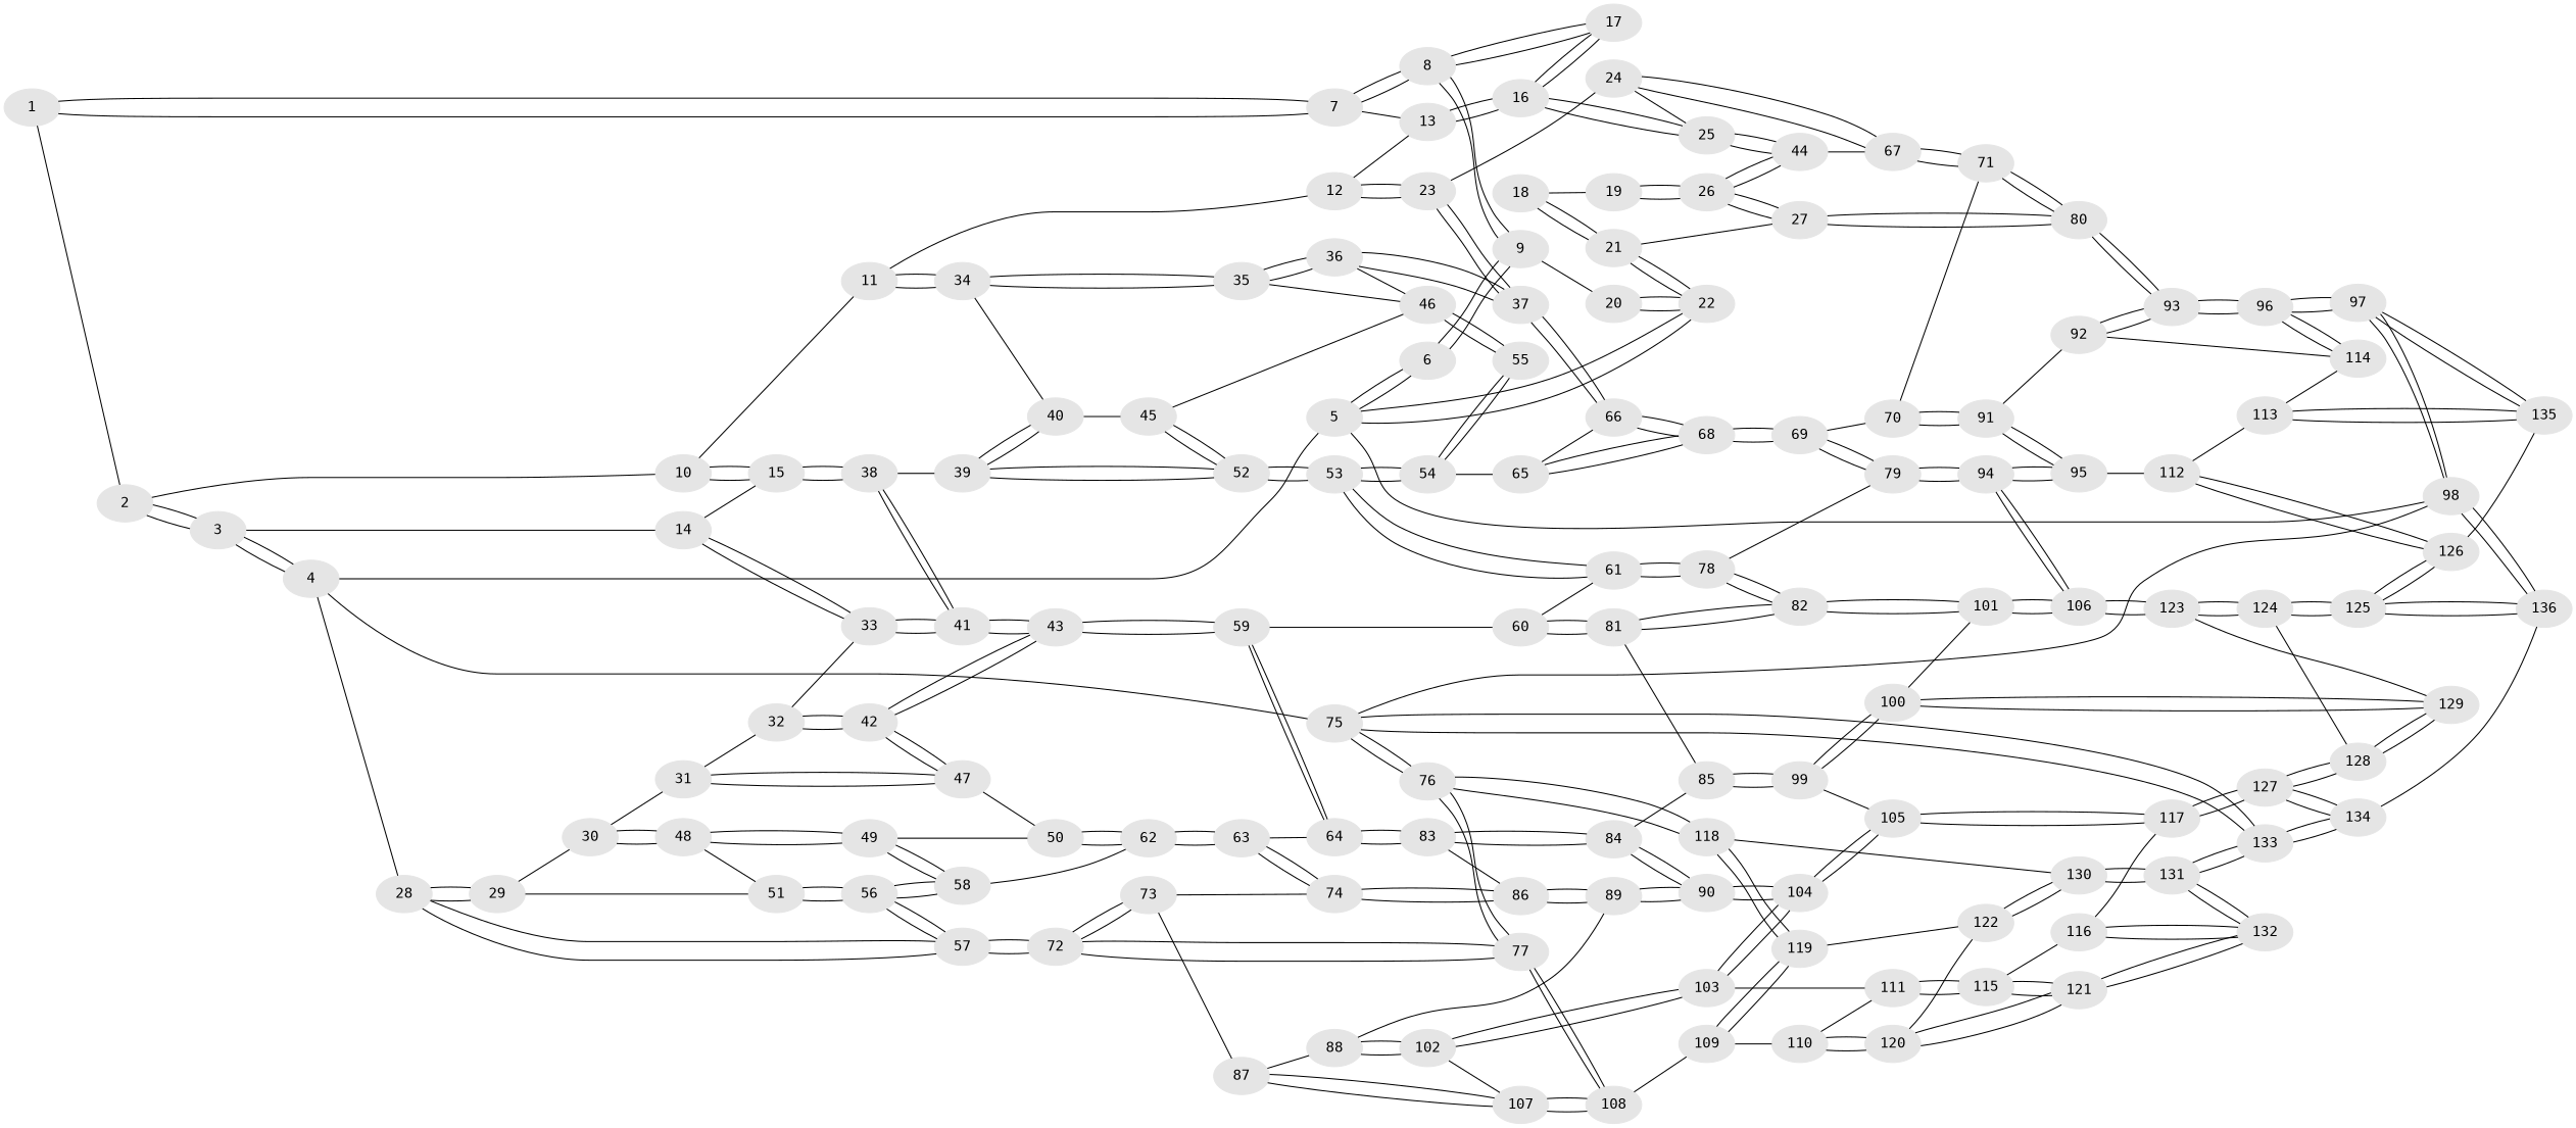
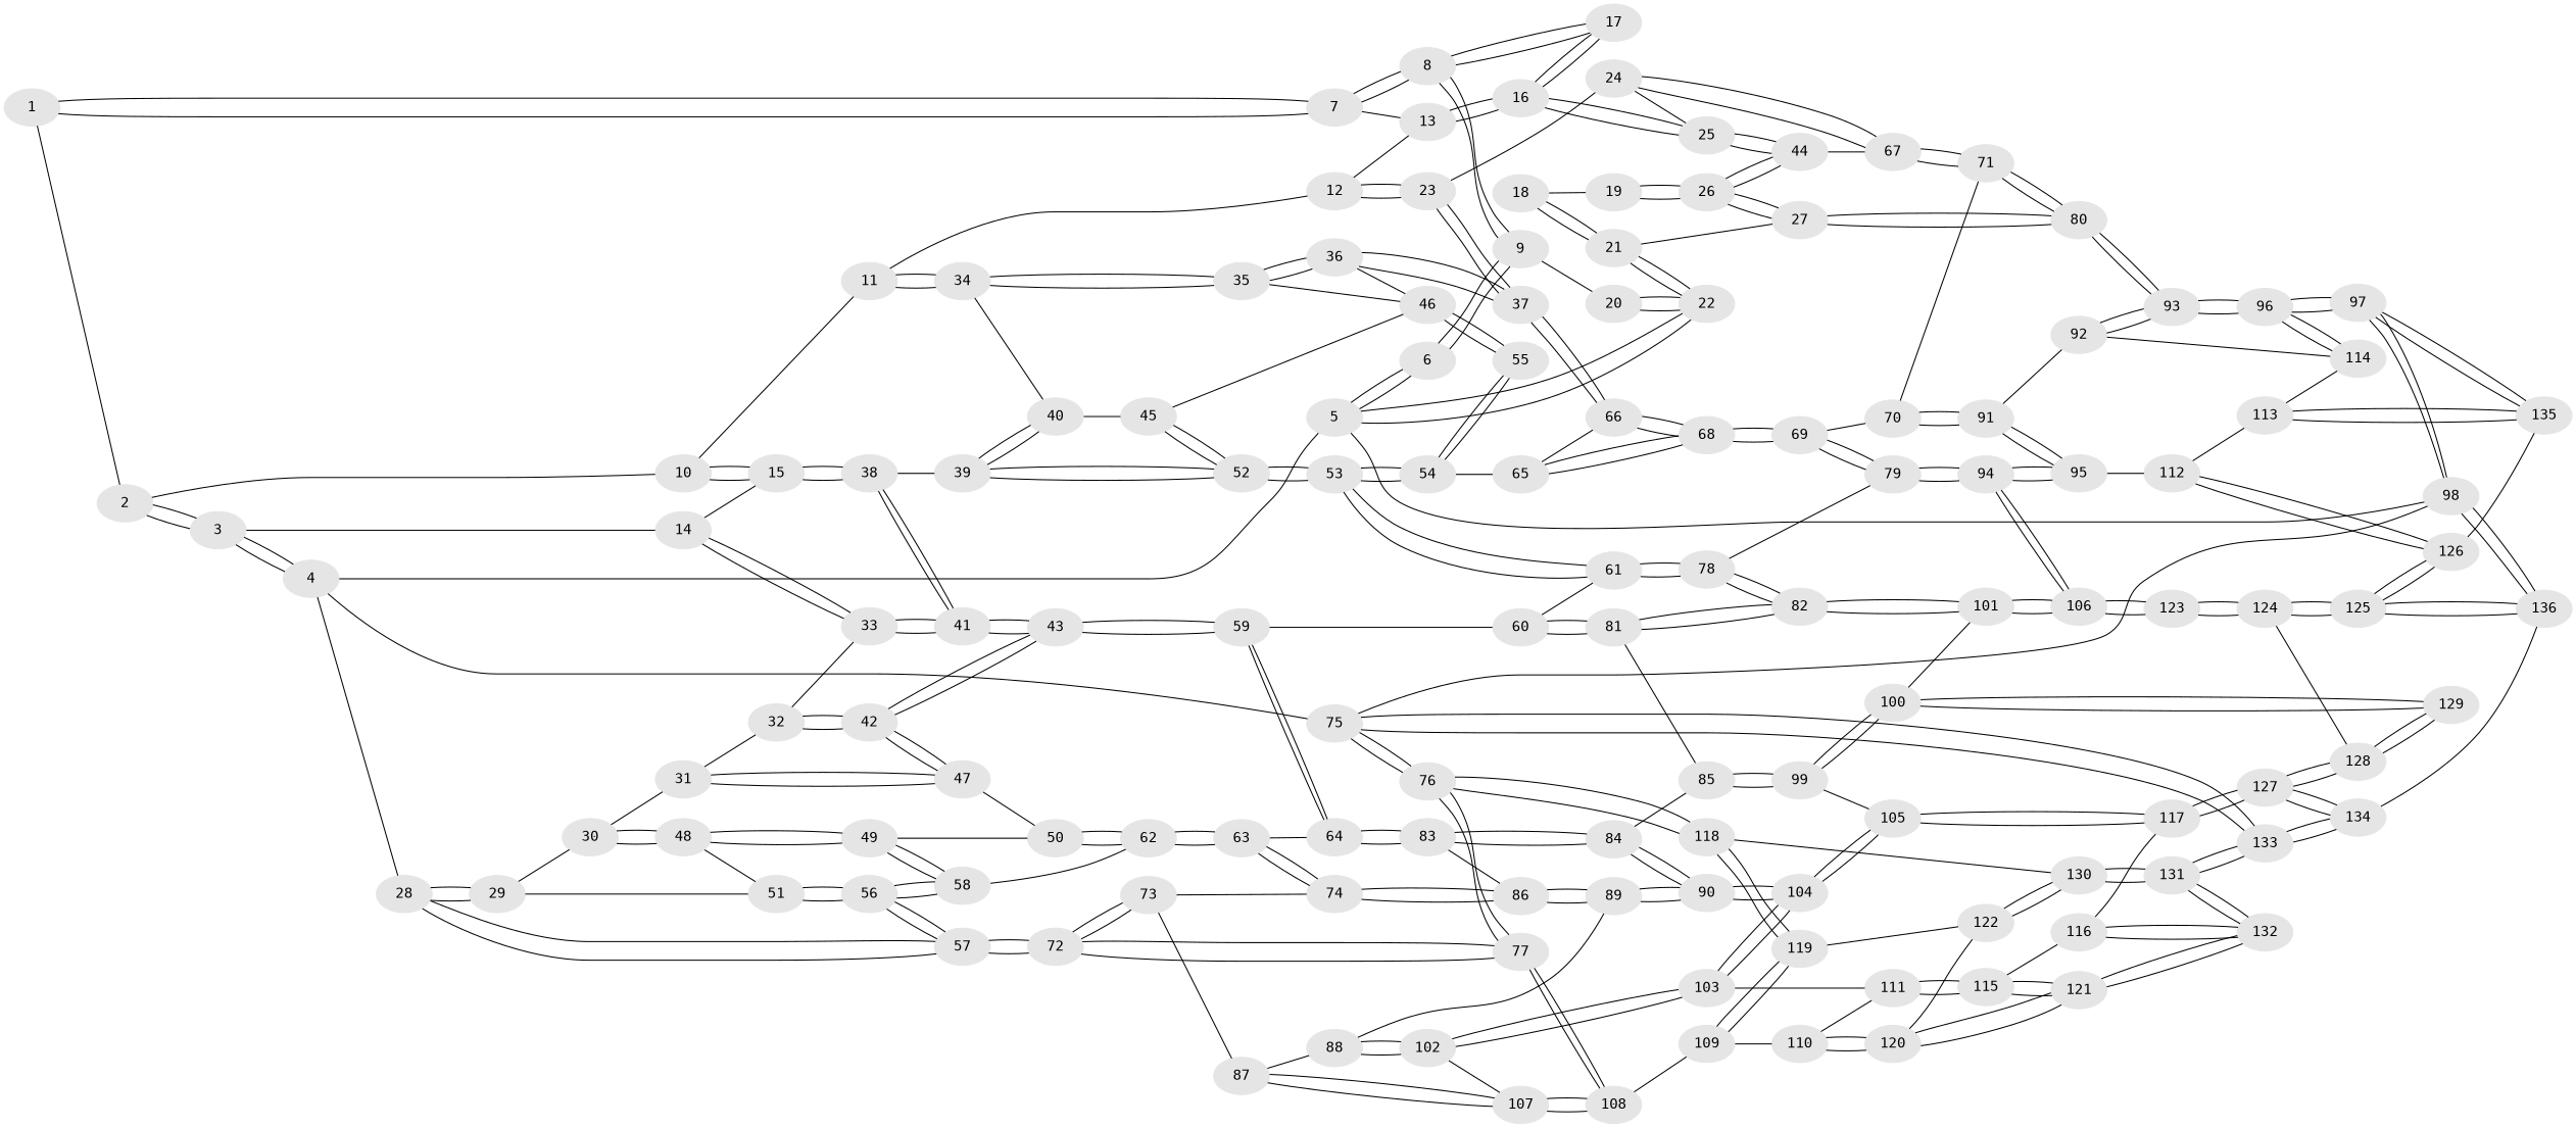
  graph {
    fontname="DejaVu Sans Mono"
    rankdir=LR
    node [color=gray90 fontname="DejaVu Sans Mono" style=filled]
    edge [fontname="DejaVu Sans Mono"]
    1
    2
    7
    3
    10
    8
    13
    4
    14
    11
    15
    5
    28
    75
    33
    6
    22
    98
    29
    57
    76
    133
    9
    136
    20
    17
    16
    12
    34
    38
    23
    35
    40
    24
    37
    25
    41
    39
    44
    19
    26
    18
    21
    27
    80
    67
    66
    71
    93
    30
    51
    72
    31
    48
    56
    32
    47
    49
    42
    50
    43
    36
    46
    45
    55
    68
    52
    53
    59
    60
    64
    62
    58
    63
    54
    61
    65
    78
    73
    77
    81
    83
    82
    85
    79
    74
    86
    84
    69
    70
    91
    94
    92
    95
    87
    108
    88
    107
    89
    118
    134
    119
    130
    109
    101
    106
    96
    99
    90
    104
    100
    105
    102
    103
    114
    112
    97
    123
    113
    126
    135
    129
    117
    111
    115
    127
    124
    110
    120
    122
    121
    116
    132
    128
    131
    125
    1 -- 2
    1 -- 7
    1 -- 7
    2 -- 3
    2 -- 3
    2 -- 10
    7 -- 8
    7 -- 8
    7 -- 13
    3 -- 4
    3 -- 4
    3 -- 14
    10 -- 11
    10 -- 15
    10 -- 15
    8 -- 9
    8 -- 9
    8 -- 17
    8 -- 17
    13 -- 16
    13 -- 16
    4 -- 5
    4 -- 28
    4 -- 75
    14 -- 15
    14 -- 33
    14 -- 33
    11 -- 12
    11 -- 34
    11 -- 34
    15 -- 38
    15 -- 38
    5 -- 6
    5 -- 6
    5 -- 22
    5 -- 22
    5 -- 98
    28 -- 29
    28 -- 29
    28 -- 57
    28 -- 57
    75 -- 98
    75 -- 76
    75 -- 76
    75 -- 133
    75 -- 133
    33 -- 41
    33 -- 41
    6 -- 9
    6 -- 9
    98 -- 136
    98 -- 136
    29 -- 30
    29 -- 51
    57 -- 72
    57 -- 72
    76 -- 77
    76 -- 77
    76 -- 118
    76 -- 118
    133 -- 134
    133 -- 134
    9 -- 20
    20 -- 22
    20 -- 22
    16 -- 17
    16 -- 17
    16 -- 25
    16 -- 25
    12 -- 13
    12 -- 23
    12 -- 23
    34 -- 35
    34 -- 35
    34 -- 40
    38 -- 41
    38 -- 41
    38 -- 39
    23 -- 24
    23 -- 37
    23 -- 37
    35 -- 36
    35 -- 36
    35 -- 46
    40 -- 45
    24 -- 25
    24 -- 67
    24 -- 67
    37 -- 66
    37 -- 66
    25 -- 44
    25 -- 44
    41 -- 43
    41 -- 43
    39 -- 40
    39 -- 40
    39 -- 52
    39 -- 52
    44 -- 67
    19 -- 26
    19 -- 26
    26 -- 44
    26 -- 44
    26 -- 27
    26 -- 27
    18 -- 19
    18 -- 21
    18 -- 21
    21 -- 22
    21 -- 22
    21 -- 27
    27 -- 80
    27 -- 80
    80 -- 93
    80 -- 93
    67 -- 71
    67 -- 71
    66 -- 68
    66 -- 68
    71 -- 80
    71 -- 80
    93 -- 96
    93 -- 96
    30 -- 31
    30 -- 48
    30 -- 48
    51 -- 56
    51 -- 56
    72 -- 73
    72 -- 73
    72 -- 77
    72 -- 77
    31 -- 32
    31 -- 47
    31 -- 47
    48 -- 51
    48 -- 49
    48 -- 49
    56 -- 57
    56 -- 57
    56 -- 58
    56 -- 58
    32 -- 33
    32 -- 42
    32 -- 42
    47 -- 50
    49 -- 50
    49 -- 58
    49 -- 58
    42 -- 47
    42 -- 47
    42 -- 43
    42 -- 43
    50 -- 62
    50 -- 62
    43 -- 59
    43 -- 59
    36 -- 37
    36 -- 37
    36 -- 46
    46 -- 55
    46 -- 55
    45 -- 46
    45 -- 52
    45 -- 52
    68 -- 69
    68 -- 69
    52 -- 53
    52 -- 53
    53 -- 54
    53 -- 54
    53 -- 61
    53 -- 61
    59 -- 60
    59 -- 64
    59 -- 64
    60 -- 61
    60 -- 81
    60 -- 81
    64 -- 83
    64 -- 83
    62 -- 63
    62 -- 63
    58 -- 62
    63 -- 64
    63 -- 74
    63 -- 74
    54 -- 55
    54 -- 55
    54 -- 65
    61 -- 78
    61 -- 78
    65 -- 66
    65 -- 68
    65 -- 68
    78 -- 82
    78 -- 82
    78 -- 79
    73 -- 74
    73 -- 87
    77 -- 108
    77 -- 108
    81 -- 82
    81 -- 82
    81 -- 85
    83 -- 86
    83 -- 84
    83 -- 84
    82 -- 101
    82 -- 101
    85 -- 99
    85 -- 99
    79 -- 94
    79 -- 94
    74 -- 86
    74 -- 86
    86 -- 89
    86 -- 89
    84 -- 85
    84 -- 90
    84 -- 90
    69 -- 79
    69 -- 79
    69 -- 70
    70 -- 71
    70 -- 91
    70 -- 91
    91 -- 92
    91 -- 95
    91 -- 95
    94 -- 95
    94 -- 95
    94 -- 106
    94 -- 106
    92 -- 93
    92 -- 93
    92 -- 114
    95 -- 112
    87 -- 88
    87 -- 107
    87 -- 107
    108 -- 109
    88 -- 89
    88 -- 102
    88 -- 102
    107 -- 108
    107 -- 108
    89 -- 90
    89 -- 90
    118 -- 119
    118 -- 119
    118 -- 130
    134 -- 136
    119 -- 122
    130 -- 131
    130 -- 131
    109 -- 119
    109 -- 119
    109 -- 110
    101 -- 106
    101 -- 106
    106 -- 123
    106 -- 123
    96 -- 114
    96 -- 114
    96 -- 97
    96 -- 97
    99 -- 100
    99 -- 100
    99 -- 105
    90 -- 104
    90 -- 104
    104 -- 105
    104 -- 105
    100 -- 101
    100 -- 129
    100 -- 129
    105 -- 117
    105 -- 117
    102 -- 107
    102 -- 103
    102 -- 103
    103 -- 104
    103 -- 104
    103 -- 111
    112 -- 113
    112 -- 126
    112 -- 126
    97 -- 98
    97 -- 98
    97 -- 135
    97 -- 135
-   123 -- 129
    123 -- 124
    123 -- 124
    113 -- 114
    113 -- 135
    113 -- 135
    126 -- 135
    117 -- 127
    117 -- 127
    111 -- 115
    111 -- 115
    115 -- 121
    115 -- 121
    115 -- 116
    127 -- 134
    127 -- 134
    127 -- 128
    127 -- 128
    124 -- 128
    124 -- 125
    124 -- 125
    110 -- 111
    110 -- 120
    110 -- 120
    120 -- 122
    120 -- 121
    120 -- 121
    122 -- 130
    122 -- 130
    121 -- 132
    121 -- 132
    116 -- 117
    116 -- 132
    116 -- 132
    128 -- 129
    128 -- 129
    131 -- 133
    131 -- 133
    131 -- 132
    131 -- 132
    125 -- 136
    125 -- 136
    125 -- 126
    125 -- 126
  }
